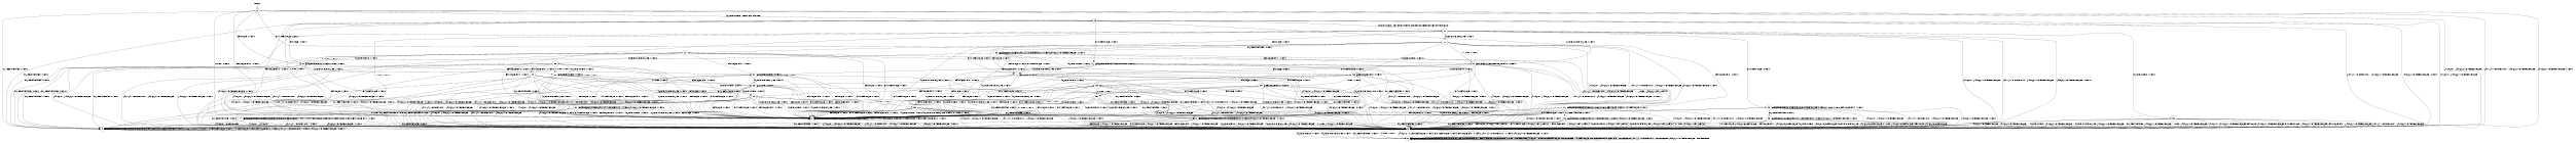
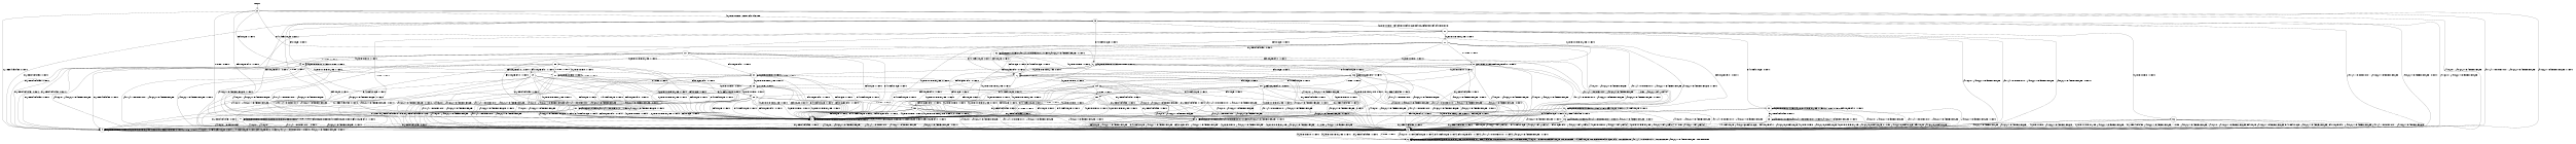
  digraph {
    fontname="DejaVu Sans"
    node [fontname="DejaVu Sans" shape=circle]
    edge [fontname="DejaVu Sans"]
    n1 [label=s0]
    n2 [label=s3]
    n3 [label=s4]
    n4 [label=s5]
    n5 [label=s7]
    n6 [label=s8]
    n7 [label=s9]
    n8 [label=s1]
    n9 [label=s2]
    n10 [label=s24]
    n11 [label=s25]
    n12 [label=s10]
    n13 [label=s27]
    n14 [label=s6]
    n15 [label=s23]
    n16 [label=s28]
    n17 [label=s29]
    n18 [label=s30]
    n19 [label=s11]
    n20 [label=s12]
    n21 [label=s17]
    n22 [label=s26]
    n23 [label=s13]
    n24 [label=s14]
    n25 [label=s16]
    n26 [label=s18]
    n27 [label=s15]
    n28 [label=s19]
    n29 [label=s20]
    n30 [label=s22]
    n31 [label=s21]
    n32 [label=s32]
    n33 [label=s31]
    __start0 [height=0 shape=none width=0]
    n1 -> n2 [label="RSA_CLIENT_HELLO / HELLO_VERIFY_REQUEST"]
    n1 -> n3 [label="EMPTY_CERTIFICATE / TIMEOUT"]
    n1 -> n4 [label="APPLICATION / Alert(FATAL,UNEXPECTED_MESSAGE)"]
    n1 -> n4 [label="Alert(WARNING,CLOSE_NOTIFY) / Alert(FATAL,UNEXPECTED_MESSAGE)"]
    n1 -> n4 [label="Alert(FATAL,UNEXPECTED_MESSAGE) / TIMEOUT"]
    n1 -> n5 [label="FINISHED / TIMEOUT"]
    n1 -> n5 [label="CERTIFICATE_VERIFY / TIMEOUT"]
    n1 -> n6 [label="CERTIFICATE / TIMEOUT"]
    n1 -> n7 [label="CHANGE_CIPHER_SPEC / TIMEOUT"]
    n2 -> n3 [label="EMPTY_CERTIFICATE / TIMEOUT"]
    n2 -> n4 [label="APPLICATION / Alert(FATAL,UNEXPECTED_MESSAGE)"]
    n2 -> n4 [label="Alert(WARNING,CLOSE_NOTIFY) / Alert(FATAL,UNEXPECTED_MESSAGE)"]
    n2 -> n4 [label="Alert(FATAL,UNEXPECTED_MESSAGE) / TIMEOUT"]
    n2 -> n5 [label="FINISHED / TIMEOUT"]
    n2 -> n5 [label="CERTIFICATE_VERIFY / TIMEOUT"]
    n2 -> n6 [label="CERTIFICATE / TIMEOUT"]
    n2 -> n7 [label="CHANGE_CIPHER_SPEC / TIMEOUT"]
    n2 -> n8 [label="RSA_CLIENT_KEY_EXCHANGE / TIMEOUT"]
    n2 -> n12 [label="RSA_CLIENT_HELLO / SERVER_HELLO,CERTIFICATE,CERTIFICATE_REQUEST,SERVER_HELLO_DONE"]
    n3 -> n3 [label="RSA_CLIENT_HELLO / TIMEOUT"]
    n3 -> n3 [label="FINISHED / TIMEOUT"]
    n3 -> n4 [label="APPLICATION / Alert(FATAL,UNEXPECTED_MESSAGE)"]
    n3 -> n4 [label="Alert(WARNING,CLOSE_NOTIFY) / Alert(FATAL,UNEXPECTED_MESSAGE)"]
    n3 -> n4 [label="Alert(FATAL,UNEXPECTED_MESSAGE) / TIMEOUT"]
    n3 -> n5 [label="CERTIFICATE / TIMEOUT"]
    n3 -> n5 [label="EMPTY_CERTIFICATE / TIMEOUT"]
    n3 -> n9 [label="CHANGE_CIPHER_SPEC / TIMEOUT"]
    n3 -> n10 [label="RSA_CLIENT_KEY_EXCHANGE / TIMEOUT"]
    n3 -> n13 [label="CERTIFICATE_VERIFY / TIMEOUT"]
    n4 -> n14 [label="RSA_CLIENT_HELLO / TIMEOUT"]
    n4 -> n14 [label="RSA_CLIENT_KEY_EXCHANGE / TIMEOUT"]
    n4 -> n14 [label="CHANGE_CIPHER_SPEC / TIMEOUT"]
    n4 -> n14 [label="FINISHED / TIMEOUT"]
    n4 -> n14 [label="APPLICATION / TIMEOUT"]
    n4 -> n14 [label="CERTIFICATE / TIMEOUT"]
    n4 -> n14 [label="EMPTY_CERTIFICATE / TIMEOUT"]
    n4 -> n14 [label="CERTIFICATE_VERIFY / TIMEOUT"]
    n4 -> n14 [label="Alert(WARNING,CLOSE_NOTIFY) / TIMEOUT"]
    n4 -> n14 [label="Alert(FATAL,UNEXPECTED_MESSAGE) / TIMEOUT"]
    n5 -> n4 [label="APPLICATION / Alert(FATAL,UNEXPECTED_MESSAGE)"]
    n5 -> n4 [label="Alert(WARNING,CLOSE_NOTIFY) / Alert(FATAL,UNEXPECTED_MESSAGE)"]
    n5 -> n4 [label="Alert(FATAL,UNEXPECTED_MESSAGE) / TIMEOUT"]
    n5 -> n5 [label="RSA_CLIENT_HELLO / TIMEOUT"]
    n5 -> n5 [label="RSA_CLIENT_KEY_EXCHANGE / TIMEOUT"]
    n5 -> n5 [label="FINISHED / TIMEOUT"]
    n5 -> n5 [label="CERTIFICATE / TIMEOUT"]
    n5 -> n5 [label="EMPTY_CERTIFICATE / TIMEOUT"]
    n5 -> n5 [label="CERTIFICATE_VERIFY / TIMEOUT"]
    n5 -> n7 [label="CHANGE_CIPHER_SPEC / TIMEOUT"]
    n6 -> n4 [label="APPLICATION / Alert(FATAL,UNEXPECTED_MESSAGE)"]
    n6 -> n4 [label="Alert(WARNING,CLOSE_NOTIFY) / Alert(FATAL,UNEXPECTED_MESSAGE)"]
    n6 -> n4 [label="Alert(FATAL,UNEXPECTED_MESSAGE) / TIMEOUT"]
    n6 -> n5 [label="CERTIFICATE / TIMEOUT"]
    n6 -> n5 [label="EMPTY_CERTIFICATE / TIMEOUT"]
    n6 -> n6 [label="RSA_CLIENT_HELLO / TIMEOUT"]
    n6 -> n6 [label="FINISHED / TIMEOUT"]
    n6 -> n7 [label="CHANGE_CIPHER_SPEC / TIMEOUT"]
    n6 -> n13 [label="CERTIFICATE_VERIFY / TIMEOUT"]
    n6 -> n15 [label="RSA_CLIENT_KEY_EXCHANGE / TIMEOUT"]
    n7 -> n7 [label="RSA_CLIENT_HELLO / TIMEOUT"]
    n7 -> n7 [label="RSA_CLIENT_KEY_EXCHANGE / TIMEOUT"]
    n7 -> n7 [label="CHANGE_CIPHER_SPEC / TIMEOUT"]
    n7 -> n7 [label="FINISHED / TIMEOUT"]
    n7 -> n7 [label="APPLICATION / TIMEOUT"]
    n7 -> n7 [label="CERTIFICATE / TIMEOUT"]
    n7 -> n7 [label="EMPTY_CERTIFICATE / TIMEOUT"]
    n7 -> n7 [label="CERTIFICATE_VERIFY / TIMEOUT"]
    n7 -> n7 [label="Alert(WARNING,CLOSE_NOTIFY) / TIMEOUT"]
    n7 -> n7 [label="Alert(FATAL,UNEXPECTED_MESSAGE) / TIMEOUT"]
    n8 -> n4 [label="APPLICATION / Alert(FATAL,UNEXPECTED_MESSAGE)"]
    n8 -> n4 [label="Alert(WARNING,CLOSE_NOTIFY) / Alert(FATAL,UNEXPECTED_MESSAGE)"]
    n8 -> n4 [label="Alert(FATAL,UNEXPECTED_MESSAGE) / TIMEOUT"]
    n8 -> n5 [label="RSA_CLIENT_KEY_EXCHANGE / TIMEOUT"]
    n8 -> n8 [label="FINISHED / TIMEOUT"]
    n8 -> n8 [label="CERTIFICATE_VERIFY / TIMEOUT"]
-   n8 -> n9 [label="EMPTY_CERTIFICATE / TIMEOUT"]
+   n8 -> n9 [label="CHANGE_CIPHER_SPEC / TIMEOUT"]
    n8 -> n10 [label="CERTIFICATE / TIMEOUT"]
    n8 -> n10 [label="EMPTY_CERTIFICATE / TIMEOUT"]
    n8 -> n11 [label="RSA_CLIENT_HELLO / TIMEOUT"]
    n9 -> n4 [label="RSA_CLIENT_HELLO / Alert(FATAL,UNEXPECTED_MESSAGE)"]
    n9 -> n4 [label="RSA_CLIENT_KEY_EXCHANGE / Alert(FATAL,UNEXPECTED_MESSAGE)"]
    n9 -> n4 [label="FINISHED / Alert(FATAL,UNEXPECTED_MESSAGE)"]
    n9 -> n4 [label="CERTIFICATE / Alert(FATAL,UNEXPECTED_MESSAGE)"]
    n9 -> n4 [label="EMPTY_CERTIFICATE / Alert(FATAL,UNEXPECTED_MESSAGE)"]
    n9 -> n4 [label="CERTIFICATE_VERIFY / Alert(FATAL,UNEXPECTED_MESSAGE)"]
    n9 -> n7 [label="CHANGE_CIPHER_SPEC / TIMEOUT"]
    n9 -> n9 [label="APPLICATION / TIMEOUT"]
    n9 -> n9 [label="Alert(WARNING,CLOSE_NOTIFY) / TIMEOUT"]
    n9 -> n9 [label="Alert(FATAL,UNEXPECTED_MESSAGE) / TIMEOUT"]
    n10 -> n4 [label="APPLICATION / Alert(FATAL,UNEXPECTED_MESSAGE)"]
    n10 -> n4 [label="Alert(WARNING,CLOSE_NOTIFY) / Alert(FATAL,UNEXPECTED_MESSAGE)"]
    n10 -> n4 [label="Alert(FATAL,UNEXPECTED_MESSAGE) / TIMEOUT"]
    n10 -> n5 [label="RSA_CLIENT_KEY_EXCHANGE / TIMEOUT"]
    n10 -> n5 [label="CERTIFICATE / TIMEOUT"]
    n10 -> n5 [label="EMPTY_CERTIFICATE / TIMEOUT"]
    n10 -> n9 [label="CHANGE_CIPHER_SPEC / TIMEOUT"]
    n10 -> n10 [label="FINISHED / TIMEOUT"]
    n10 -> n16 [label="CERTIFICATE_VERIFY / TIMEOUT"]
    n10 -> n17 [label="RSA_CLIENT_HELLO / TIMEOUT"]
    n11 -> n4 [label="APPLICATION / Alert(FATAL,UNEXPECTED_MESSAGE)"]
    n11 -> n4 [label="Alert(WARNING,CLOSE_NOTIFY) / Alert(FATAL,UNEXPECTED_MESSAGE)"]
    n11 -> n4 [label="Alert(FATAL,UNEXPECTED_MESSAGE) / TIMEOUT"]
    n11 -> n5 [label="RSA_CLIENT_HELLO / TIMEOUT"]
    n11 -> n5 [label="RSA_CLIENT_KEY_EXCHANGE / TIMEOUT"]
-   n11 -> n9 [label="CHANGE_CIPHER_SPEC / TIMEOUT"]
+   n11 -> n9 [label="RSA_CLIENT_HELLO / TIMEOUT"]
    n11 -> n11 [label="CERTIFICATE_VERIFY / TIMEOUT"]
    n11 -> n17 [label="CERTIFICATE / TIMEOUT"]
    n11 -> n17 [label="EMPTY_CERTIFICATE / TIMEOUT"]
    n11 -> n18 [label="FINISHED / TIMEOUT"]
    n12 -> n4 [label="APPLICATION / Alert(FATAL,UNEXPECTED_MESSAGE)"]
    n12 -> n4 [label="Alert(WARNING,CLOSE_NOTIFY) / Alert(FATAL,UNEXPECTED_MESSAGE)"]
    n12 -> n4 [label="Alert(FATAL,UNEXPECTED_MESSAGE) / TIMEOUT"]
    n12 -> n5 [label="FINISHED / TIMEOUT"]
    n12 -> n5 [label="CERTIFICATE_VERIFY / TIMEOUT"]
    n12 -> n7 [label="CHANGE_CIPHER_SPEC / TIMEOUT"]
    n12 -> n19 [label="EMPTY_CERTIFICATE / TIMEOUT"]
    n12 -> n20 [label="RSA_CLIENT_KEY_EXCHANGE / TIMEOUT"]
    n12 -> n21 [label="CERTIFICATE / TIMEOUT"]
    n12 -> n22 [label="RSA_CLIENT_HELLO / TIMEOUT"]
    n13 -> n4 [label="APPLICATION / Alert(FATAL,UNEXPECTED_MESSAGE)"]
    n13 -> n4 [label="Alert(WARNING,CLOSE_NOTIFY) / Alert(FATAL,UNEXPECTED_MESSAGE)"]
    n13 -> n4 [label="Alert(FATAL,UNEXPECTED_MESSAGE) / TIMEOUT"]
    n13 -> n5 [label="CERTIFICATE / TIMEOUT"]
    n13 -> n5 [label="EMPTY_CERTIFICATE / TIMEOUT"]
    n13 -> n5 [label="CERTIFICATE_VERIFY / TIMEOUT"]
    n13 -> n9 [label="CHANGE_CIPHER_SPEC / TIMEOUT"]
    n13 -> n13 [label="RSA_CLIENT_HELLO / TIMEOUT"]
    n13 -> n13 [label="FINISHED / TIMEOUT"]
    n13 -> n16 [label="RSA_CLIENT_KEY_EXCHANGE / TIMEOUT"]
    n14 -> n14 [label="RSA_CLIENT_HELLO / SOCKET_CLOSED"]
    n14 -> n14 [label="RSA_CLIENT_KEY_EXCHANGE / SOCKET_CLOSED"]
    n14 -> n14 [label="CHANGE_CIPHER_SPEC / SOCKET_CLOSED"]
    n14 -> n14 [label="FINISHED / SOCKET_CLOSED"]
    n14 -> n14 [label="APPLICATION / SOCKET_CLOSED"]
    n14 -> n14 [label="CERTIFICATE / SOCKET_CLOSED"]
    n14 -> n14 [label="EMPTY_CERTIFICATE / SOCKET_CLOSED"]
    n14 -> n14 [label="CERTIFICATE_VERIFY / SOCKET_CLOSED"]
    n14 -> n14 [label="Alert(WARNING,CLOSE_NOTIFY) / SOCKET_CLOSED"]
    n14 -> n14 [label="Alert(FATAL,UNEXPECTED_MESSAGE) / SOCKET_CLOSED"]
    n15 -> n4 [label="APPLICATION / Alert(FATAL,UNEXPECTED_MESSAGE)"]
    n15 -> n4 [label="Alert(WARNING,CLOSE_NOTIFY) / Alert(FATAL,UNEXPECTED_MESSAGE)"]
    n15 -> n4 [label="Alert(FATAL,UNEXPECTED_MESSAGE) / TIMEOUT"]
    n15 -> n5 [label="RSA_CLIENT_KEY_EXCHANGE / TIMEOUT"]
    n15 -> n5 [label="CERTIFICATE / TIMEOUT"]
    n15 -> n5 [label="EMPTY_CERTIFICATE / TIMEOUT"]
    n15 -> n7 [label="CHANGE_CIPHER_SPEC / TIMEOUT"]
    n15 -> n15 [label="RSA_CLIENT_HELLO / TIMEOUT"]
    n15 -> n15 [label="FINISHED / TIMEOUT"]
    n15 -> n16 [label="CERTIFICATE_VERIFY / TIMEOUT"]
    n16 -> n4 [label="APPLICATION / Alert(FATAL,UNEXPECTED_MESSAGE)"]
    n16 -> n4 [label="Alert(WARNING,CLOSE_NOTIFY) / Alert(FATAL,UNEXPECTED_MESSAGE)"]
    n16 -> n4 [label="Alert(FATAL,UNEXPECTED_MESSAGE) / TIMEOUT"]
    n16 -> n5 [label="RSA_CLIENT_KEY_EXCHANGE / TIMEOUT"]
    n16 -> n5 [label="CERTIFICATE / TIMEOUT"]
    n16 -> n5 [label="EMPTY_CERTIFICATE / TIMEOUT"]
    n16 -> n5 [label="CERTIFICATE_VERIFY / TIMEOUT"]
    n16 -> n9 [label="CHANGE_CIPHER_SPEC / TIMEOUT"]
    n16 -> n16 [label="FINISHED / TIMEOUT"]
    n16 -> n30 [label="RSA_CLIENT_HELLO / TIMEOUT"]
    n17 -> n4 [label="APPLICATION / Alert(FATAL,UNEXPECTED_MESSAGE)"]
    n17 -> n4 [label="Alert(WARNING,CLOSE_NOTIFY) / Alert(FATAL,UNEXPECTED_MESSAGE)"]
    n17 -> n4 [label="Alert(FATAL,UNEXPECTED_MESSAGE) / TIMEOUT"]
    n17 -> n5 [label="RSA_CLIENT_HELLO / TIMEOUT"]
    n17 -> n5 [label="RSA_CLIENT_KEY_EXCHANGE / TIMEOUT"]
    n17 -> n5 [label="CERTIFICATE / TIMEOUT"]
    n17 -> n5 [label="EMPTY_CERTIFICATE / TIMEOUT"]
    n17 -> n9 [label="CHANGE_CIPHER_SPEC / TIMEOUT"]
    n17 -> n30 [label="CERTIFICATE_VERIFY / TIMEOUT"]
    n17 -> n33 [label="FINISHED / TIMEOUT"]
    n18 -> n4 [label="APPLICATION / Alert(FATAL,UNEXPECTED_MESSAGE)"]
    n18 -> n4 [label="Alert(WARNING,CLOSE_NOTIFY) / Alert(FATAL,UNEXPECTED_MESSAGE)"]
    n18 -> n4 [label="Alert(FATAL,UNEXPECTED_MESSAGE) / TIMEOUT"]
    n18 -> n5 [label="RSA_CLIENT_HELLO / TIMEOUT"]
    n18 -> n5 [label="RSA_CLIENT_KEY_EXCHANGE / TIMEOUT"]
    n18 -> n5 [label="FINISHED / TIMEOUT"]
    n18 -> n9 [label="CHANGE_CIPHER_SPEC / TIMEOUT"]
    n18 -> n18 [label="CERTIFICATE_VERIFY / TIMEOUT"]
    n18 -> n33 [label="CERTIFICATE / TIMEOUT"]
    n18 -> n33 [label="EMPTY_CERTIFICATE / TIMEOUT"]
    n19 -> n4 [label="APPLICATION / Alert(FATAL,UNEXPECTED_MESSAGE)"]
    n19 -> n4 [label="Alert(WARNING,CLOSE_NOTIFY) / Alert(FATAL,UNEXPECTED_MESSAGE)"]
    n19 -> n4 [label="Alert(FATAL,UNEXPECTED_MESSAGE) / TIMEOUT"]
    n19 -> n5 [label="CERTIFICATE / TIMEOUT"]
    n19 -> n5 [label="EMPTY_CERTIFICATE / TIMEOUT"]
    n19 -> n19 [label="RSA_CLIENT_HELLO / TIMEOUT"]
    n19 -> n19 [label="RSA_CLIENT_KEY_EXCHANGE / TIMEOUT"]
    n19 -> n19 [label="FINISHED / TIMEOUT"]
    n19 -> n19 [label="CERTIFICATE_VERIFY / TIMEOUT"]
    n19 -> n23 [label="CHANGE_CIPHER_SPEC / TIMEOUT"]
    n20 -> n4 [label="APPLICATION / Alert(FATAL,UNEXPECTED_MESSAGE)"]
    n20 -> n4 [label="Alert(WARNING,CLOSE_NOTIFY) / Alert(FATAL,UNEXPECTED_MESSAGE)"]
    n20 -> n4 [label="Alert(FATAL,UNEXPECTED_MESSAGE) / TIMEOUT"]
    n20 -> n5 [label="RSA_CLIENT_KEY_EXCHANGE / TIMEOUT"]
    n20 -> n8 [label="FINISHED / TIMEOUT"]
    n20 -> n10 [label="CERTIFICATE / TIMEOUT"]
    n20 -> n10 [label="EMPTY_CERTIFICATE / TIMEOUT"]
    n20 -> n11 [label="RSA_CLIENT_HELLO / TIMEOUT"]
    n20 -> n24 [label="CERTIFICATE_VERIFY / TIMEOUT"]
    n20 -> n25 [label="CHANGE_CIPHER_SPEC / TIMEOUT"]
    n21 -> n4 [label="APPLICATION / Alert(FATAL,UNEXPECTED_MESSAGE)"]
    n21 -> n4 [label="Alert(WARNING,CLOSE_NOTIFY) / Alert(FATAL,UNEXPECTED_MESSAGE)"]
    n21 -> n4 [label="Alert(FATAL,UNEXPECTED_MESSAGE) / TIMEOUT"]
    n21 -> n5 [label="CERTIFICATE / TIMEOUT"]
    n21 -> n5 [label="EMPTY_CERTIFICATE / TIMEOUT"]
    n21 -> n6 [label="RSA_CLIENT_HELLO / TIMEOUT"]
    n21 -> n6 [label="FINISHED / TIMEOUT"]
    n21 -> n7 [label="CHANGE_CIPHER_SPEC / TIMEOUT"]
    n21 -> n13 [label="CERTIFICATE_VERIFY / TIMEOUT"]
    n21 -> n26 [label="RSA_CLIENT_KEY_EXCHANGE / TIMEOUT"]
    n22 -> n4 [label="RSA_CLIENT_HELLO / Alert(FATAL,UNEXPECTED_MESSAGE)"]
    n22 -> n4 [label="RSA_CLIENT_KEY_EXCHANGE / Alert(FATAL,UNEXPECTED_MESSAGE)"]
    n22 -> n4 [label="CHANGE_CIPHER_SPEC / Alert(FATAL,UNEXPECTED_MESSAGE)"]
    n22 -> n4 [label="FINISHED / Alert(FATAL,UNEXPECTED_MESSAGE)"]
    n22 -> n4 [label="APPLICATION / Alert(FATAL,UNEXPECTED_MESSAGE)"]
    n22 -> n4 [label="CERTIFICATE / Alert(FATAL,UNEXPECTED_MESSAGE)"]
    n22 -> n4 [label="EMPTY_CERTIFICATE / Alert(FATAL,UNEXPECTED_MESSAGE)"]
    n22 -> n4 [label="CERTIFICATE_VERIFY / Alert(FATAL,UNEXPECTED_MESSAGE)"]
    n22 -> n4 [label="Alert(WARNING,CLOSE_NOTIFY) / Alert(FATAL,UNEXPECTED_MESSAGE)"]
    n22 -> n4 [label="Alert(FATAL,UNEXPECTED_MESSAGE) / Alert(FATAL,UNEXPECTED_MESSAGE)"]
    n23 -> n4 [label="RSA_CLIENT_HELLO / Alert(FATAL,BAD_CERTIFICATE)"]
    n23 -> n4 [label="RSA_CLIENT_KEY_EXCHANGE / Alert(FATAL,BAD_CERTIFICATE)"]
    n23 -> n4 [label="FINISHED / Alert(FATAL,BAD_CERTIFICATE)"]
    n23 -> n4 [label="CERTIFICATE / Alert(FATAL,BAD_CERTIFICATE)"]
    n23 -> n4 [label="EMPTY_CERTIFICATE / Alert(FATAL,BAD_CERTIFICATE)"]
    n23 -> n4 [label="CERTIFICATE_VERIFY / Alert(FATAL,BAD_CERTIFICATE)"]
    n23 -> n7 [label="CHANGE_CIPHER_SPEC / TIMEOUT"]
    n23 -> n23 [label="APPLICATION / TIMEOUT"]
    n23 -> n23 [label="Alert(WARNING,CLOSE_NOTIFY) / TIMEOUT"]
    n23 -> n23 [label="Alert(FATAL,UNEXPECTED_MESSAGE) / TIMEOUT"]
    n24 -> n4 [label="APPLICATION / Alert(FATAL,UNEXPECTED_MESSAGE)"]
    n24 -> n4 [label="Alert(WARNING,CLOSE_NOTIFY) / Alert(FATAL,UNEXPECTED_MESSAGE)"]
    n24 -> n4 [label="Alert(FATAL,UNEXPECTED_MESSAGE) / TIMEOUT"]
    n24 -> n5 [label="RSA_CLIENT_KEY_EXCHANGE / TIMEOUT"]
    n24 -> n5 [label="CERTIFICATE_VERIFY / TIMEOUT"]
    n24 -> n24 [label="RSA_CLIENT_HELLO / TIMEOUT"]
    n24 -> n24 [label="FINISHED / TIMEOUT"]
    n24 -> n24 [label="CERTIFICATE / TIMEOUT"]
    n24 -> n24 [label="EMPTY_CERTIFICATE / TIMEOUT"]
    n24 -> n27 [label="CHANGE_CIPHER_SPEC / TIMEOUT"]
    n25 -> n4 [label="FINISHED / Alert(FATAL,INTERNAL_ERROR)"]
    n25 -> n5 [label="RSA_CLIENT_KEY_EXCHANGE / TIMEOUT"]
    n25 -> n7 [label="CHANGE_CIPHER_SPEC / TIMEOUT"]
    n25 -> n8 [label="CERTIFICATE_VERIFY / TIMEOUT"]
    n25 -> n10 [label="CERTIFICATE / TIMEOUT"]
    n25 -> n10 [label="EMPTY_CERTIFICATE / TIMEOUT"]
    n25 -> n11 [label="RSA_CLIENT_HELLO / TIMEOUT"]
    n25 -> n25 [label="APPLICATION / TIMEOUT"]
    n25 -> n25 [label="Alert(WARNING,CLOSE_NOTIFY) / TIMEOUT"]
    n25 -> n25 [label="Alert(FATAL,UNEXPECTED_MESSAGE) / TIMEOUT"]
    n26 -> n4 [label="APPLICATION / Alert(FATAL,UNEXPECTED_MESSAGE)"]
    n26 -> n4 [label="Alert(WARNING,CLOSE_NOTIFY) / Alert(FATAL,UNEXPECTED_MESSAGE)"]
    n26 -> n4 [label="Alert(FATAL,UNEXPECTED_MESSAGE) / TIMEOUT"]
    n26 -> n5 [label="RSA_CLIENT_KEY_EXCHANGE / TIMEOUT"]
    n26 -> n5 [label="CERTIFICATE / TIMEOUT"]
    n26 -> n5 [label="EMPTY_CERTIFICATE / TIMEOUT"]
    n26 -> n7 [label="CHANGE_CIPHER_SPEC / TIMEOUT"]
    n26 -> n15 [label="RSA_CLIENT_HELLO / TIMEOUT"]
    n26 -> n15 [label="FINISHED / TIMEOUT"]
    n26 -> n28 [label="CERTIFICATE_VERIFY / TIMEOUT"]
    n27 -> n4 [label="RSA_CLIENT_HELLO / Alert(FATAL,INTERNAL_ERROR)"]
    n27 -> n4 [label="RSA_CLIENT_KEY_EXCHANGE / Alert(FATAL,INTERNAL_ERROR)"]
    n27 -> n4 [label="FINISHED / Alert(FATAL,INTERNAL_ERROR)"]
    n27 -> n4 [label="CERTIFICATE / Alert(FATAL,INTERNAL_ERROR)"]
    n27 -> n4 [label="EMPTY_CERTIFICATE / Alert(FATAL,INTERNAL_ERROR)"]
    n27 -> n4 [label="CERTIFICATE_VERIFY / Alert(FATAL,INTERNAL_ERROR)"]
    n27 -> n7 [label="CHANGE_CIPHER_SPEC / TIMEOUT"]
    n27 -> n27 [label="APPLICATION / TIMEOUT"]
    n27 -> n27 [label="Alert(WARNING,CLOSE_NOTIFY) / TIMEOUT"]
    n27 -> n27 [label="Alert(FATAL,UNEXPECTED_MESSAGE) / TIMEOUT"]
    n28 -> n4 [label="APPLICATION / Alert(FATAL,UNEXPECTED_MESSAGE)"]
    n28 -> n4 [label="Alert(WARNING,CLOSE_NOTIFY) / Alert(FATAL,UNEXPECTED_MESSAGE)"]
    n28 -> n4 [label="Alert(FATAL,UNEXPECTED_MESSAGE) / TIMEOUT"]
    n28 -> n5 [label="RSA_CLIENT_KEY_EXCHANGE / TIMEOUT"]
    n28 -> n5 [label="CERTIFICATE / TIMEOUT"]
    n28 -> n5 [label="EMPTY_CERTIFICATE / TIMEOUT"]
    n28 -> n5 [label="CERTIFICATE_VERIFY / TIMEOUT"]
    n28 -> n16 [label="FINISHED / TIMEOUT"]
    n28 -> n29 [label="CHANGE_CIPHER_SPEC / TIMEOUT"]
    n28 -> n30 [label="RSA_CLIENT_HELLO / TIMEOUT"]
    n29 -> n5 [label="RSA_CLIENT_HELLO / TIMEOUT"]
    n29 -> n5 [label="RSA_CLIENT_KEY_EXCHANGE / TIMEOUT"]
    n29 -> n5 [label="CERTIFICATE / TIMEOUT"]
    n29 -> n5 [label="EMPTY_CERTIFICATE / TIMEOUT"]
    n29 -> n5 [label="CERTIFICATE_VERIFY / TIMEOUT"]
    n29 -> n7 [label="CHANGE_CIPHER_SPEC / TIMEOUT"]
    n29 -> n29 [label="APPLICATION / TIMEOUT"]
    n29 -> n29 [label="Alert(WARNING,CLOSE_NOTIFY) / TIMEOUT"]
    n29 -> n29 [label="Alert(FATAL,UNEXPECTED_MESSAGE) / TIMEOUT"]
    n29 -> n31 [label="FINISHED / CHANGE_CIPHER_SPEC,FINISHED,CHANGE_CIPHER_SPEC,FINISHED"]
    n30 -> n4 [label="APPLICATION / Alert(FATAL,UNEXPECTED_MESSAGE)"]
    n30 -> n4 [label="Alert(WARNING,CLOSE_NOTIFY) / Alert(FATAL,UNEXPECTED_MESSAGE)"]
    n30 -> n4 [label="Alert(FATAL,UNEXPECTED_MESSAGE) / TIMEOUT"]
    n30 -> n5 [label="RSA_CLIENT_HELLO / TIMEOUT"]
    n30 -> n5 [label="RSA_CLIENT_KEY_EXCHANGE / TIMEOUT"]
    n30 -> n5 [label="CERTIFICATE / TIMEOUT"]
    n30 -> n5 [label="EMPTY_CERTIFICATE / TIMEOUT"]
    n30 -> n5 [label="CERTIFICATE_VERIFY / TIMEOUT"]
    n30 -> n9 [label="CHANGE_CIPHER_SPEC / TIMEOUT"]
    n30 -> n32 [label="FINISHED / TIMEOUT"]
    n31 -> n4 [label="APPLICATION / APPLICATION"]
    n31 -> n4 [label="Alert(WARNING,CLOSE_NOTIFY) / TIMEOUT"]
    n31 -> n4 [label="Alert(FATAL,UNEXPECTED_MESSAGE) / TIMEOUT"]
    n31 -> n7 [label="APPLICATION / SOCKET_CLOSED"]
    n31 -> n31 [label="RSA_CLIENT_HELLO / TIMEOUT"]
    n31 -> n31 [label="RSA_CLIENT_KEY_EXCHANGE / TIMEOUT"]
    n31 -> n31 [label="FINISHED / TIMEOUT"]
    n31 -> n31 [label="CERTIFICATE / TIMEOUT"]
    n31 -> n31 [label="EMPTY_CERTIFICATE / TIMEOUT"]
    n31 -> n31 [label="CERTIFICATE_VERIFY / TIMEOUT"]
    n32 -> n4 [label="APPLICATION / Alert(FATAL,UNEXPECTED_MESSAGE)"]
    n32 -> n4 [label="Alert(WARNING,CLOSE_NOTIFY) / Alert(FATAL,UNEXPECTED_MESSAGE)"]
    n32 -> n4 [label="Alert(FATAL,UNEXPECTED_MESSAGE) / TIMEOUT"]
    n32 -> n5 [label="RSA_CLIENT_HELLO / TIMEOUT"]
    n32 -> n5 [label="RSA_CLIENT_KEY_EXCHANGE / TIMEOUT"]
    n32 -> n5 [label="FINISHED / TIMEOUT"]
    n32 -> n5 [label="CERTIFICATE / TIMEOUT"]
    n32 -> n5 [label="EMPTY_CERTIFICATE / TIMEOUT"]
    n32 -> n5 [label="CERTIFICATE_VERIFY / TIMEOUT"]
    n32 -> n9 [label="CHANGE_CIPHER_SPEC / TIMEOUT"]
    n33 -> n4 [label="APPLICATION / Alert(FATAL,UNEXPECTED_MESSAGE)"]
    n33 -> n4 [label="Alert(WARNING,CLOSE_NOTIFY) / Alert(FATAL,UNEXPECTED_MESSAGE)"]
    n33 -> n4 [label="Alert(FATAL,UNEXPECTED_MESSAGE) / TIMEOUT"]
    n33 -> n5 [label="RSA_CLIENT_HELLO / TIMEOUT"]
    n33 -> n5 [label="RSA_CLIENT_KEY_EXCHANGE / TIMEOUT"]
    n33 -> n5 [label="FINISHED / TIMEOUT"]
    n33 -> n5 [label="CERTIFICATE / TIMEOUT"]
    n33 -> n5 [label="EMPTY_CERTIFICATE / TIMEOUT"]
    n33 -> n9 [label="CHANGE_CIPHER_SPEC / TIMEOUT"]
    n33 -> n32 [label="CERTIFICATE_VERIFY / TIMEOUT"]
    __start0 -> n1
  }
